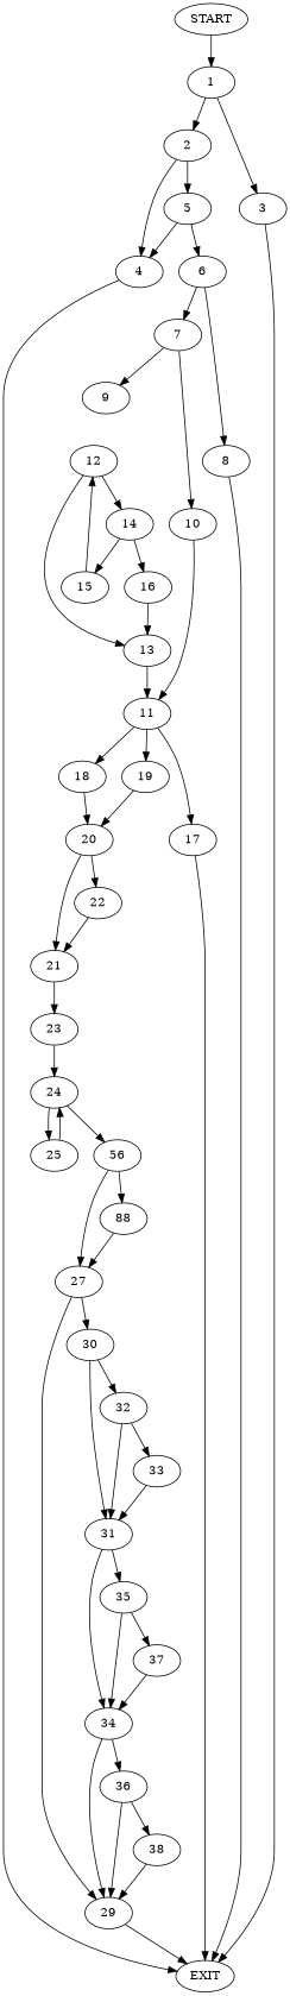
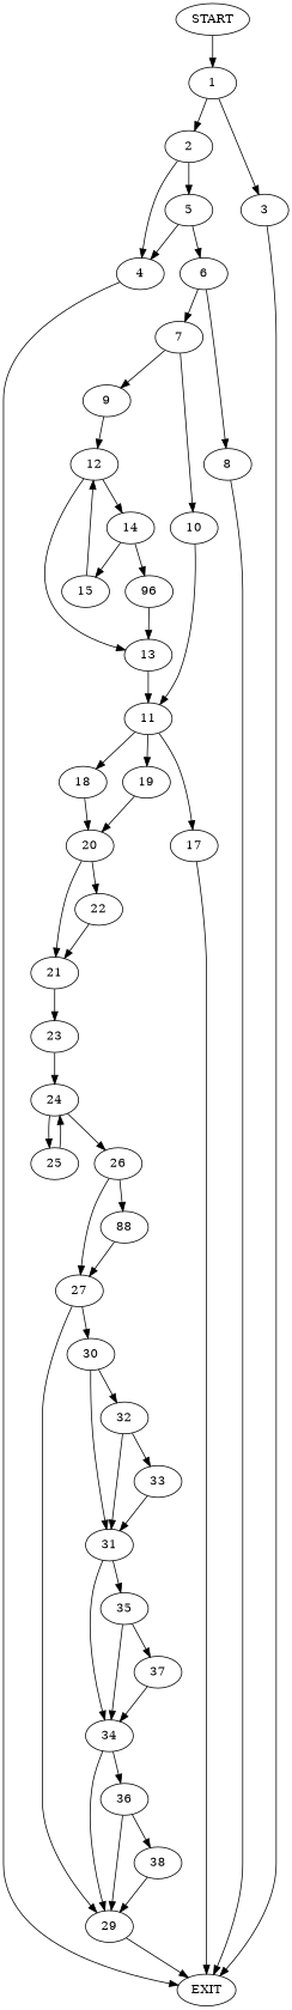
  digraph {
    n1 [label=START]
    1
    2
    3
    n5 [label=EXIT]
    4
    5
    6
    7
    8
    9
    10
    12
    11
    13
    14
    18
    19
    17
    20
    15
-   16
+   16 [label=96]
    21
    22
    23
    24
    25
-   26 [label=56]
+   26
    27
    n30 [label=88]
    29
    30
    31
    32
    34
    35
    33
    36
    37
    38
    n1 -> 1
    1 -> 2
    1 -> 3
    2 -> 4
    2 -> 5
    3 -> n5
    4 -> n5
    5 -> 4
    5 -> 6
    6 -> 7
    6 -> 8
    7 -> 9
    7 -> 10
    8 -> n5
+   9 -> 12
    10 -> 11
    12 -> 13
    12 -> 14
    11 -> 18
    11 -> 19
    11 -> 17
    13 -> 11
    14 -> 15
    14 -> 16
    18 -> 20
    19 -> 20
    17 -> n5
    20 -> 21
    20 -> 22
    15 -> 12
    16 -> 13
    21 -> 23
    22 -> 21
    23 -> 24
    24 -> 25
    24 -> 26
    25 -> 24
    26 -> 27
    26 -> n30
    27 -> 29
    27 -> 30
    n30 -> 27
    29 -> n5
    30 -> 31
    30 -> 32
    31 -> 34
    31 -> 35
    32 -> 31
    32 -> 33
    34 -> 29
    34 -> 36
    35 -> 34
    35 -> 37
    33 -> 31
    36 -> 29
    36 -> 38
    37 -> 34
    38 -> 29
  }
